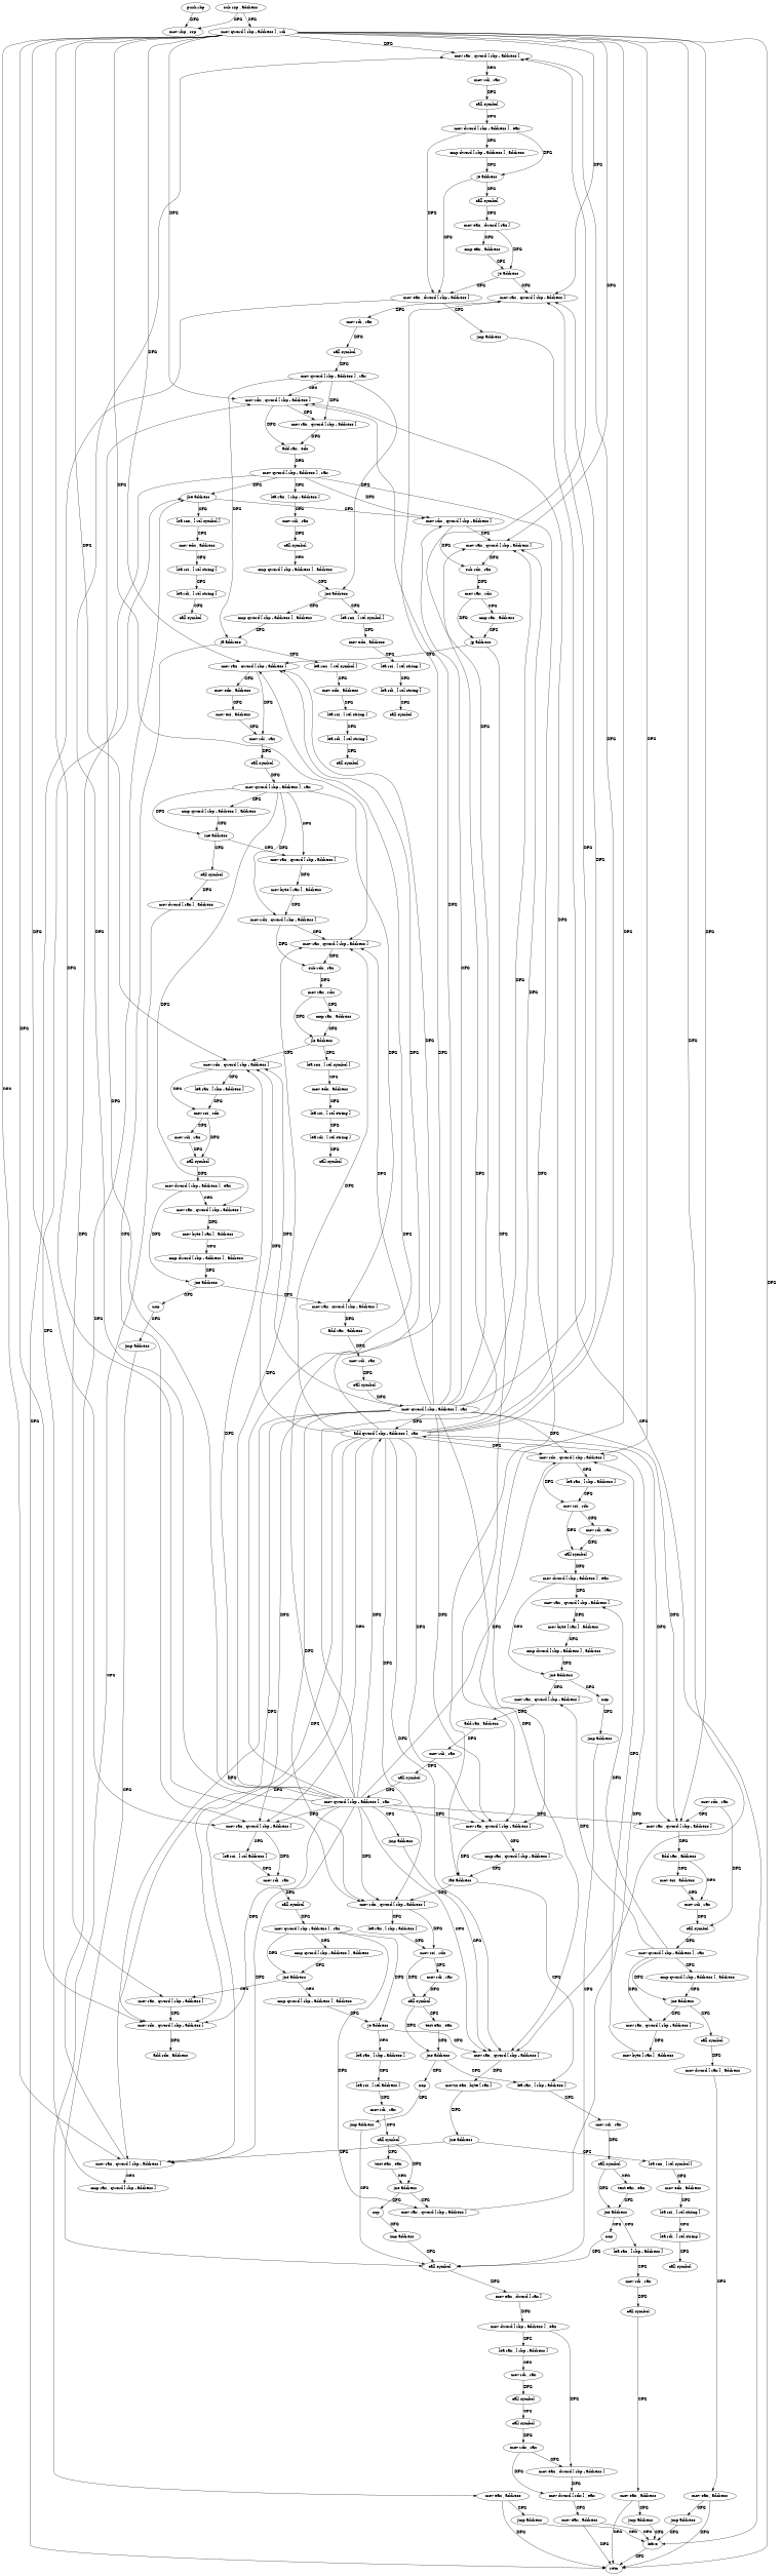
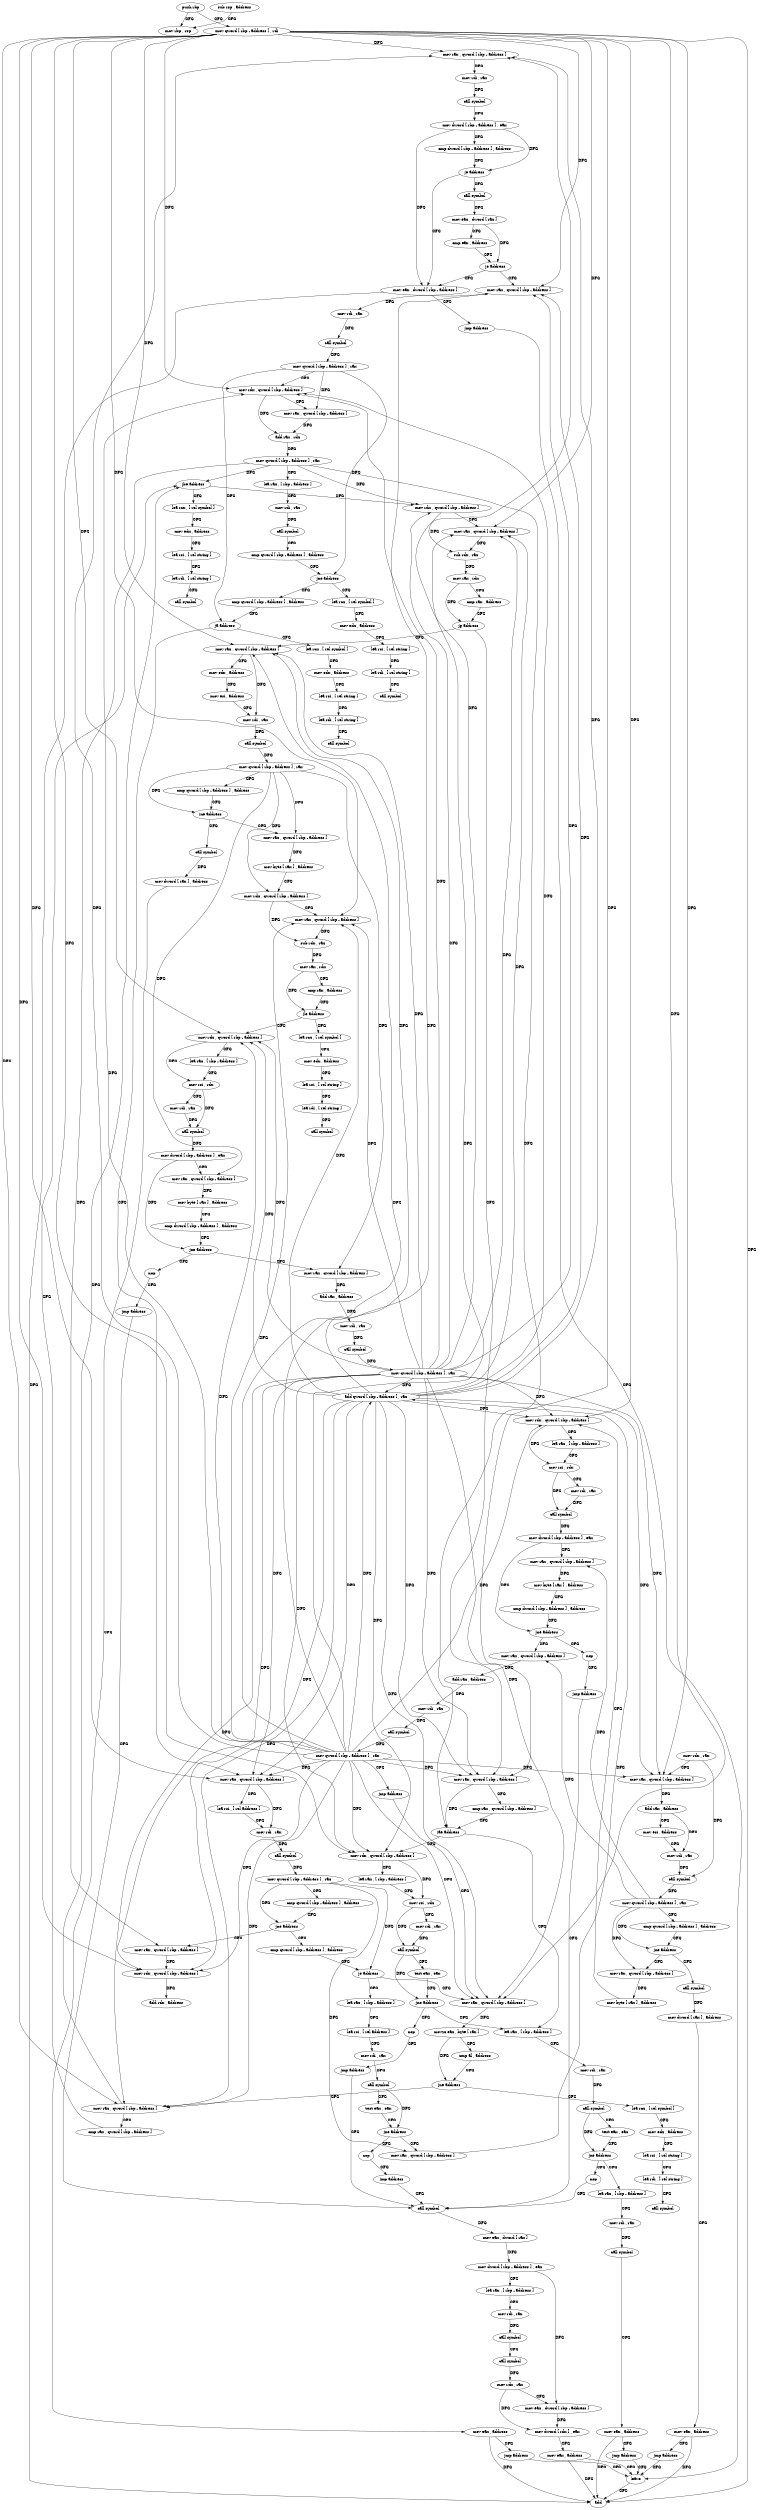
  digraph {
    n1 [label="push rbp"]
    n2 [label="mov rbp , rsp"]
    n3 [label="sub rsp , address"]
    n4 [label="mov qword [ rbp - address ] , rdi"]
    n5 [label="mov rax , qword [ rbp - address ]"]
    n6 [label="mov rax , qword [ rbp - address ]"]
    n7 [label="mov rdx , qword [ rbp - address ]"]
    n8 [label="mov rax , qword [ rbp - address ]"]
    n9 [label="mov rax , qword [ rbp - address ]"]
    n10 [label="mov rdx , qword [ rbp - address ]"]
    n11 [label="mov rax , qword [ rbp - address ]"]
    n12 [label="mov rax , qword [ rbp - address ]"]
    n13 [label="mov rdx , qword [ rbp - address ]"]
    n14 [label="mov rax , qword [ rbp - address ]"]
    n15 [label="mov rax , qword [ rbp - address ]"]
    n16 [label="mov rax , qword [ rbp - address ]"]
    n17 [label="mov rdx , qword [ rbp - address ]"]
    n18 [label="mov rax , qword [ rbp - address ]"]
    n19 [label="mov rdx , qword [ rbp - address ]"]
-   n20 [label=retn]
+   n20 [label=add]
    n21 [label="mov rdi , rax"]
    n22 [label="mov rdi , rax"]
    n23 [label="mov rax , qword [ rbp - address ]"]
-   n24 [label="add rax , edx"]
+   n24 [label="add rax , rdx"]
    n25 [label="lea rsi , [ rel address ]"]
    n26 [label="mov rdi , rax"]
    n27 [label="movzx eax , byte [ rax ]"]
    n28 [label="add rdx , address"]
    n29 [label="add rax , address"]
    n30 [label="jbe address"]
    n31 [label="cmp rax , qword [ rbp - address ]"]
    n32 [label="lea rax , [ rbp - address ]"]
    n33 [label="mov rsi , rdx"]
    n34 [label="add qword [ rbp - address ] , rax"]
    n35 [label="sub rdx , rax"]
    n36 [label="mov edx , address"]
    n37 [label="mov rdi , rax"]
    n38 [label="jae address"]
    n39 [label="cmp rax , qword [ rbp - address ]"]
    n40 [label="lea rax , [ rbp - address ]"]
    n41 [label="mov rsi , rdx"]
    n42 [label="sub rdx , rax"]
    n43 [label="lea rax , [ rbp - address ]"]
    n44 [label="mov rsi , rdx"]
    n45 [label="call symbol"]
    n46 [label="mov dword [ rbp - address ] , eax"]
    n47 [label="cmp dword [ rbp - address ] , address"]
    n48 [label="je address"]
    n49 [label="mov eax , dword [ rbp - address ]"]
    n50 [label="call symbol"]
    n51 [label="jmp address"]
    n52 [label="mov eax , dword [ rax ]"]
    n53 [label=leave]
    n54 [label="cmp eax , address"]
    n55 [label="je address"]
    n56 [label="call symbol"]
    n57 [label="mov qword [ rbp - address ] , rax"]
    n58 [label="jne address"]
    n59 [label="ja address"]
    n60 [label="cmp qword [ rbp - address ] , address"]
    n61 [label="lea rcx , [ rel symbol ]"]
    n62 [label="lea rcx , [ rel symbol ]"]
    n63 [label="mov qword [ rbp - address ] , rax"]
    n64 [label="lea rax , [ rbp - address ]"]
    n65 [label="mov rax , qword [ rbp - address ]"]
    n66 [label="mov rdx , qword [ rbp - address ]"]
    n67 [label="mov rdi , rax"]
    n68 [label="lea rcx , [ rel symbol ]"]
    n69 [label="lea rax , [ rbp - address ]"]
    n70 [label="call symbol"]
    n71 [label="cmp qword [ rbp - address ] , address"]
    n72 [label="mov edx , address"]
    n73 [label="lea rsi , [ rel string ]"]
    n74 [label="mov edx , address"]
    n75 [label="call symbol"]
    n76 [label="lea rsi , [ rel string ]"]
    n77 [label="lea rdi , [ rel string ]"]
    n78 [label="call symbol"]
    n79 [label="mov qword [ rbp - address ] , rax"]
    n80 [label="cmp qword [ rbp - address ] , address"]
    n81 [label="jne address"]
    n82 [label="je address"]
    n83 [label="mov rax , qword [ rbp - address ]"]
    n84 [label="cmp qword [ rbp - address ] , address"]
    n85 [label="lea rax , [ rbp - address ]"]
    n86 [label="lea rdi , [ rel string ]"]
    n87 [label="call symbol"]
    n88 [label="lea rsi , [ rel address ]"]
+   n89 [label="cmp al , address"]
    n90 [label="jne address"]
    n91 [label="mov rdi , rax"]
    n92 [label="mov rdx , rax"]
    n93 [label="call symbol"]
    n94 [label="mov qword [ rbp - address ] , rax"]
    n95 [label="mov esi , address"]
    n96 [label="mov rdi , rax"]
    n97 [label="cmp qword [ rbp - address ] , address"]
    n98 [label="jne address"]
    n99 [label="mov rax , qword [ rbp - address ]"]
    n100 [label="mov rax , qword [ rbp - address ]"]
    n101 [label="mov rax , qword [ rbp - address ]"]
    n102 [label="call symbol"]
    n103 [label="mov byte [ rax ] , address"]
    n104 [label="mov byte [ rax ] , address"]
    n105 [label="add rax , address"]
    n106 [label="mov dword [ rax ] , address"]
    n107 [label="mov eax , address"]
    n108 [label="lea rcx , [ rel symbol ]"]
    n109 [label="mov edx , address"]
    n110 [label="lea rsi , [ rel string ]"]
    n111 [label="call symbol"]
    n112 [label="test eax , eax"]
    n113 [label="jne address"]
    n114 [label=nop]
    n115 [label="jmp address"]
    n116 [label="call symbol"]
    n117 [label="mov rdi , rax"]
    n118 [label="call symbol"]
    n119 [label="mov dword [ rbp - address ] , eax"]
    n120 [label="jne address"]
    n121 [label=nop]
    n122 [label="cmp dword [ rbp - address ] , address"]
    n123 [label="jmp address"]
    n124 [label="mov rdi , rax"]
    n125 [label="jmp address"]
    n126 [label="mov edx , address"]
    n127 [label="mov rax , rdx"]
    n128 [label="lea rsi , [ rel string ]"]
    n129 [label="lea rdi , [ rel string ]"]
    n130 [label="call symbol"]
    n131 [label="mov eax , dword [ rax ]"]
    n132 [label="mov dword [ rbp - address ] , eax"]
    n133 [label="call symbol"]
    n134 [label="mov qword [ rbp - address ] , rax"]
    n135 [label="jmp address"]
    n136 [label="cmp rax , address"]
    n137 [label="jg address"]
    n138 [label="mov esi , address"]
    n139 [label="call symbol"]
    n140 [label="lea rdi , [ rel string ]"]
    n141 [label="call symbol"]
    n142 [label="lea rax , [ rbp - address ]"]
    n143 [label="mov eax , dword [ rbp - address ]"]
    n144 [label="mov rdi , rax"]
    n145 [label="mov dword [ rdx ] , eax"]
    n146 [label="call symbol"]
    n147 [label="call symbol"]
    n148 [label="mov rdx , rax"]
    n149 [label="mov eax , address"]
    n150 [label="mov qword [ rbp - address ] , rax"]
    n151 [label="cmp qword [ rbp - address ] , address"]
    n152 [label="jne address"]
    n153 [label="mov rax , qword [ rbp - address ]"]
    n154 [label="mov rdx , qword [ rbp - address ]"]
    n155 [label="mov rax , qword [ rbp - address ]"]
    n156 [label="mov rax , qword [ rbp - address ]"]
    n157 [label="call symbol"]
    n158 [label="mov byte [ rax ] , address"]
    n159 [label="mov byte [ rax ] , address"]
    n160 [label="add rax , address"]
    n161 [label="mov dword [ rax ] , address"]
    n162 [label="mov eax , address"]
    n163 [label="mov rdi , rax"]
    n164 [label="call symbol"]
    n165 [label="mov rdi , rax"]
    n166 [label="call symbol"]
    n167 [label="mov rax , rdx"]
    n168 [label="cmp rax , address"]
    n169 [label="jle address"]
    n170 [label="lea rcx , [ rel symbol ]"]
    n171 [label="mov edx , address"]
    n172 [label="mov rdi , rax"]
    n173 [label="call symbol"]
    n174 [label="lea rsi , [ rel string ]"]
    n175 [label="jmp address"]
    n176 [label="test eax , eax"]
    n177 [label="jne address"]
    n178 [label=nop]
    n179 [label="lea rax , [ rbp - address ]"]
    n180 [label="mov rdi , rax"]
    n181 [label="call symbol"]
    n182 [label="test eax , eax"]
    n183 [label="jne address"]
    n184 [label=nop]
    n185 [label="jmp address"]
    n186 [label="mov dword [ rbp - address ] , eax"]
    n187 [label="jne address"]
    n188 [label=nop]
    n189 [label="cmp dword [ rbp - address ] , address"]
    n190 [label="jmp address"]
    n191 [label="mov rdi , rax"]
    n192 [label="lea rdi , [ rel string ]"]
    n193 [label="call symbol"]
    n194 [label="mov eax , address"]
    n195 [label="jmp address"]
    n196 [label="call symbol"]
    n197 [label="mov qword [ rbp - address ] , rax"]
-   n1 -> n2 [label=DFG]
+   n1 -> n2 [label=CFG]
    n3 -> n2 [label=CFG]
-   n3 -> n4 [label=CFG]
+   n1 -> n4 [label=CFG]
    n4 -> n5 [label=DFG]
    n4 -> n6 [label=DFG]
    n4 -> n7 [label=DFG]
    n4 -> n8 [label=DFG]
    n4 -> n9 [label=DFG]
    n4 -> n10 [label=DFG]
    n4 -> n11 [label=DFG]
    n4 -> n12 [label=DFG]
    n4 -> n13 [label=DFG]
    n4 -> n14 [label=DFG]
    n4 -> n15 [label=DFG]
    n4 -> n16 [label=DFG]
    n4 -> n17 [label=DFG]
    n4 -> n18 [label=DFG]
    n4 -> n19 [label=DFG]
    n4 -> n20 [label=DFG]
    n5 -> n21 [label=DFG]
    n6 -> n22 [label=DFG]
    n7 -> n23 [label=CFG]
    n7 -> n24 [label=DFG]
    n8 -> n25 [label=CFG]
    n8 -> n26 [label=DFG]
    n9 -> n27 [label=DFG]
    n10 -> n28 [label=DFG]
    n11 -> n29 [label=DFG]
    n12 -> n30 [label=DFG]
    n12 -> n31 [label=CFG]
    n13 -> n32 [label=CFG]
    n13 -> n33 [label=DFG]
    n14 -> n35 [label=DFG]
    n15 -> n36 [label=CFG]
    n15 -> n37 [label=DFG]
    n16 -> n38 [label=DFG]
    n16 -> n39 [label=CFG]
    n17 -> n40 [label=CFG]
    n17 -> n41 [label=DFG]
    n18 -> n42 [label=DFG]
    n19 -> n43 [label=CFG]
    n19 -> n44 [label=DFG]
    n21 -> n45 [label=DFG]
    n22 -> n56 [label=DFG]
    n23 -> n24 [label=DFG]
    n24 -> n63 [label=DFG]
    n25 -> n26 [label=CFG]
    n26 -> n75 [label=DFG]
+   n27 -> n89 [label=CFG]
    n27 -> n90 [label=DFG]
    n29 -> n95 [label=CFG]
    n29 -> n96 [label=DFG]
    n30 -> n66 [label=CFG]
    n30 -> n68 [label=CFG]
    n31 -> n30 [label=CFG]
    n32 -> n33 [label=CFG]
    n33 -> n117 [label=CFG]
    n33 -> n118 [label=DFG]
    n34 -> n5 [label=DFG]
    n34 -> n6 [label=DFG]
    n34 -> n7 [label=DFG]
    n34 -> n8 [label=DFG]
    n34 -> n9 [label=DFG]
    n34 -> n10 [label=DFG]
    n34 -> n11 [label=DFG]
    n34 -> n12 [label=DFG]
    n34 -> n13 [label=DFG]
    n34 -> n14 [label=DFG]
    n34 -> n15 [label=DFG]
    n34 -> n16 [label=DFG]
    n34 -> n17 [label=DFG]
    n34 -> n18 [label=DFG]
    n34 -> n19 [label=DFG]
    n35 -> n127 [label=DFG]
    n36 -> n138 [label=CFG]
    n37 -> n139 [label=DFG]
    n38 -> n17 [label=CFG]
    n38 -> n69 [label=CFG]
    n39 -> n38 [label=CFG]
    n40 -> n41 [label=CFG]
    n41 -> n165 [label=CFG]
    n41 -> n166 [label=DFG]
    n42 -> n167 [label=DFG]
    n43 -> n44 [label=CFG]
    n44 -> n172 [label=CFG]
    n44 -> n173 [label=DFG]
    n45 -> n46 [label=DFG]
    n46 -> n47 [label=CFG]
    n46 -> n48 [label=DFG]
    n46 -> n49 [label=DFG]
    n47 -> n48 [label=CFG]
    n48 -> n49 [label=CFG]
    n48 -> n50 [label=CFG]
    n49 -> n20 [label=DFG]
    n49 -> n51 [label=CFG]
    n50 -> n52 [label=DFG]
    n51 -> n53 [label=CFG]
    n52 -> n54 [label=CFG]
    n52 -> n55 [label=DFG]
    n53 -> n20 [label=CFG]
    n54 -> n55 [label=CFG]
    n55 -> n6 [label=CFG]
    n55 -> n49 [label=CFG]
    n56 -> n57 [label=DFG]
    n57 -> n7 [label=CFG]
    n57 -> n23 [label=DFG]
    n57 -> n58 [label=DFG]
    n57 -> n59 [label=DFG]
    n58 -> n60 [label=CFG]
    n58 -> n61 [label=CFG]
    n59 -> n8 [label=CFG]
    n59 -> n62 [label=CFG]
    n60 -> n59 [label=CFG]
    n61 -> n72 [label=CFG]
    n62 -> n74 [label=CFG]
    n63 -> n30 [label=DFG]
    n63 -> n38 [label=DFG]
    n63 -> n64 [label=CFG]
    n63 -> n65 [label=DFG]
    n63 -> n66 [label=DFG]
    n64 -> n67 [label=CFG]
    n65 -> n10 [label=CFG]
    n66 -> n14 [label=CFG]
    n66 -> n35 [label=DFG]
    n67 -> n70 [label=DFG]
    n68 -> n126 [label=CFG]
    n69 -> n163 [label=CFG]
    n70 -> n71 [label=CFG]
    n71 -> n58 [label=CFG]
    n72 -> n73 [label=CFG]
    n73 -> n77 [label=CFG]
    n74 -> n76 [label=CFG]
    n75 -> n79 [label=DFG]
    n76 -> n86 [label=CFG]
    n77 -> n78 [label=CFG]
    n79 -> n80 [label=CFG]
    n79 -> n81 [label=DFG]
    n79 -> n82 [label=DFG]
    n79 -> n83 [label=DFG]
    n80 -> n81 [label=CFG]
    n81 -> n65 [label=CFG]
    n81 -> n84 [label=CFG]
    n82 -> n9 [label=CFG]
    n82 -> n85 [label=CFG]
    n83 -> n34 [label=DFG]
    n84 -> n82 [label=CFG]
    n85 -> n88 [label=CFG]
    n86 -> n87 [label=CFG]
    n88 -> n91 [label=CFG]
+   n89 -> n90 [label=CFG]
    n90 -> n12 [label=CFG]
    n90 -> n108 [label=CFG]
    n91 -> n111 [label=DFG]
    n92 -> n11 [label=CFG]
    n92 -> n93 [label=DFG]
    n93 -> n94 [label=DFG]
    n94 -> n97 [label=CFG]
    n94 -> n98 [label=DFG]
    n94 -> n99 [label=DFG]
    n94 -> n100 [label=DFG]
    n94 -> n101 [label=DFG]
    n95 -> n96 [label=CFG]
    n96 -> n93 [label=DFG]
    n97 -> n98 [label=CFG]
    n98 -> n99 [label=CFG]
    n98 -> n102 [label=CFG]
    n99 -> n103 [label=DFG]
    n100 -> n104 [label=DFG]
    n101 -> n105 [label=DFG]
    n102 -> n106 [label=DFG]
    n103 -> n13 [label=CFG]
    n104 -> n122 [label=CFG]
    n105 -> n124 [label=DFG]
    n106 -> n107 [label=CFG]
    n107 -> n20 [label=DFG]
    n107 -> n125 [label=CFG]
    n108 -> n109 [label=CFG]
    n109 -> n110 [label=CFG]
    n110 -> n129 [label=CFG]
    n111 -> n112 [label=CFG]
    n111 -> n113 [label=DFG]
    n112 -> n113 [label=CFG]
    n113 -> n83 [label=CFG]
    n113 -> n114 [label=CFG]
    n114 -> n115 [label=CFG]
    n115 -> n116 [label=CFG]
    n116 -> n131 [label=DFG]
    n117 -> n118 [label=DFG]
    n118 -> n119 [label=DFG]
    n119 -> n100 [label=CFG]
    n119 -> n120 [label=DFG]
    n120 -> n101 [label=CFG]
    n120 -> n121 [label=CFG]
    n121 -> n123 [label=CFG]
    n122 -> n120 [label=CFG]
    n123 -> n116 [label=CFG]
    n124 -> n133 [label=DFG]
    n125 -> n53 [label=CFG]
    n126 -> n128 [label=CFG]
    n127 -> n136 [label=CFG]
    n127 -> n137 [label=DFG]
    n128 -> n140 [label=CFG]
    n129 -> n130 [label=CFG]
    n131 -> n132 [label=DFG]
    n132 -> n142 [label=CFG]
    n132 -> n143 [label=DFG]
    n133 -> n134 [label=DFG]
    n134 -> n5 [label=DFG]
    n134 -> n6 [label=DFG]
    n134 -> n7 [label=DFG]
    n134 -> n8 [label=DFG]
    n134 -> n9 [label=DFG]
    n134 -> n10 [label=DFG]
    n134 -> n11 [label=DFG]
    n134 -> n12 [label=DFG]
    n134 -> n13 [label=DFG]
    n134 -> n14 [label=DFG]
    n134 -> n15 [label=DFG]
    n134 -> n16 [label=DFG]
    n134 -> n17 [label=DFG]
    n134 -> n18 [label=DFG]
    n134 -> n19 [label=DFG]
    n134 -> n34 [label=DFG]
    n134 -> n135 [label=CFG]
    n135 -> n9 [label=CFG]
    n136 -> n137 [label=CFG]
    n137 -> n15 [label=CFG]
    n137 -> n16 [label=CFG]
    n138 -> n37 [label=CFG]
    n139 -> n150 [label=DFG]
    n140 -> n141 [label=CFG]
    n142 -> n144 [label=CFG]
    n143 -> n145 [label=DFG]
    n144 -> n146 [label=DFG]
    n145 -> n149 [label=CFG]
    n146 -> n147 [label=CFG]
    n147 -> n148 [label=DFG]
    n148 -> n143 [label=CFG]
    n148 -> n145 [label=DFG]
    n149 -> n20 [label=DFG]
    n149 -> n53 [label=CFG]
    n150 -> n151 [label=CFG]
    n150 -> n152 [label=DFG]
    n150 -> n153 [label=DFG]
    n150 -> n154 [label=DFG]
    n150 -> n155 [label=DFG]
    n150 -> n156 [label=DFG]
    n151 -> n152 [label=CFG]
    n152 -> n153 [label=CFG]
    n152 -> n157 [label=CFG]
    n153 -> n158 [label=DFG]
    n154 -> n18 [label=CFG]
    n154 -> n42 [label=DFG]
    n155 -> n159 [label=DFG]
    n156 -> n160 [label=DFG]
    n157 -> n161 [label=DFG]
    n158 -> n154 [label=CFG]
    n159 -> n189 [label=CFG]
    n160 -> n191 [label=DFG]
    n161 -> n162 [label=CFG]
    n162 -> n20 [label=DFG]
    n162 -> n175 [label=CFG]
    n163 -> n164 [label=DFG]
    n164 -> n176 [label=CFG]
    n164 -> n177 [label=DFG]
    n165 -> n166 [label=DFG]
    n166 -> n182 [label=CFG]
    n166 -> n183 [label=DFG]
    n167 -> n168 [label=CFG]
    n167 -> n169 [label=DFG]
    n168 -> n169 [label=CFG]
    n169 -> n19 [label=CFG]
    n169 -> n170 [label=CFG]
    n170 -> n171 [label=CFG]
    n171 -> n174 [label=CFG]
    n172 -> n173 [label=DFG]
    n173 -> n186 [label=DFG]
    n174 -> n192 [label=CFG]
    n175 -> n53 [label=CFG]
    n176 -> n177 [label=CFG]
    n177 -> n178 [label=CFG]
    n177 -> n179 [label=CFG]
    n178 -> n116 [label=CFG]
    n179 -> n180 [label=CFG]
    n180 -> n181 [label=DFG]
    n181 -> n194 [label=CFG]
    n182 -> n183 [label=CFG]
    n183 -> n69 [label=CFG]
    n183 -> n184 [label=CFG]
    n184 -> n185 [label=CFG]
    n185 -> n116 [label=CFG]
    n186 -> n155 [label=CFG]
    n186 -> n187 [label=DFG]
    n187 -> n156 [label=CFG]
    n187 -> n188 [label=CFG]
    n188 -> n190 [label=CFG]
    n189 -> n187 [label=CFG]
    n190 -> n116 [label=CFG]
    n191 -> n196 [label=DFG]
    n192 -> n193 [label=CFG]
    n194 -> n20 [label=DFG]
    n194 -> n195 [label=CFG]
    n195 -> n53 [label=CFG]
    n196 -> n197 [label=DFG]
    n197 -> n5 [label=DFG]
    n197 -> n6 [label=DFG]
    n197 -> n7 [label=DFG]
    n197 -> n8 [label=DFG]
    n197 -> n9 [label=DFG]
    n197 -> n10 [label=DFG]
    n197 -> n11 [label=DFG]
    n197 -> n12 [label=DFG]
    n197 -> n13 [label=DFG]
    n197 -> n14 [label=DFG]
    n197 -> n15 [label=DFG]
    n197 -> n16 [label=DFG]
    n197 -> n17 [label=DFG]
    n197 -> n18 [label=DFG]
    n197 -> n19 [label=DFG]
    n197 -> n34 [label=DFG]
    n197 -> n66 [label=CFG]
  }
